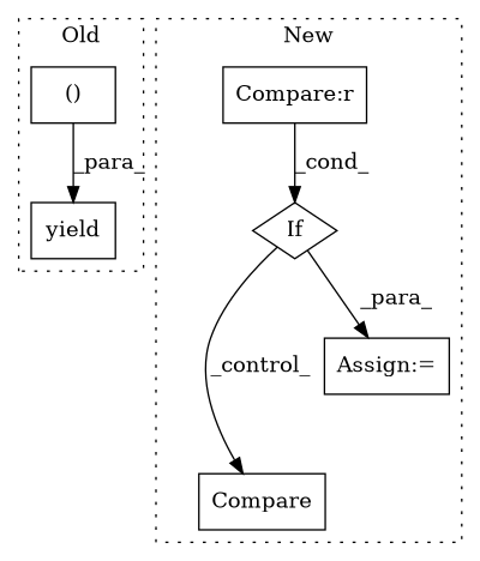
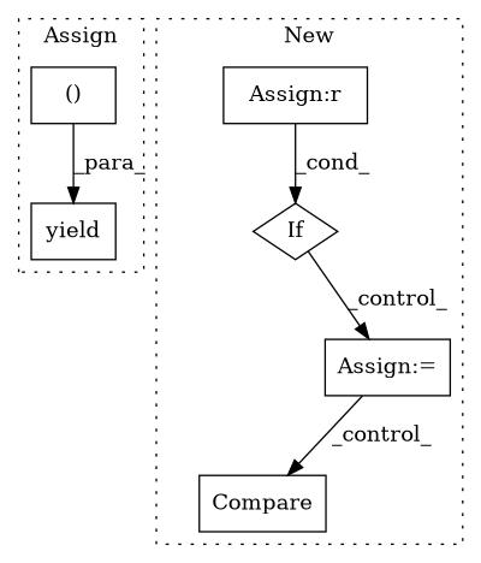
  digraph {
    node [l=3 shape=box]
    n1 [a=105 l=6 label=yield s=1679]
    n2 [a=54 l=7 label="()" s=1693]
    n3 [a=43 l=8 label=Compare s=1830]
    n4 [a=96 label=If s=1783 shape=diamond]
-   n5 [a=40 l=9 label="Compare:r" s=1786]
+   n5 [a=40 l=9 label="Assign:r" s=1786]
    n6 [a=68 label="Assign:=" s=1887]
    subgraph cluster_1 {
-     label=Old
+     label=Assign
      style=dotted
      n1
      n2
    }
    subgraph cluster_2 {
      label=New
      style=dotted
      n3
      n4
      n5
      n6
    }
    n2 -> n1 [label=_para_]
-   n4 -> n3 [label=_control_]
-   n4 -> n6 [label=_para_]
+   n6 -> n3 [label=_control_]
+   n4 -> n6 [label=_control_]
    n5 -> n4 [label=_cond_]
  }
